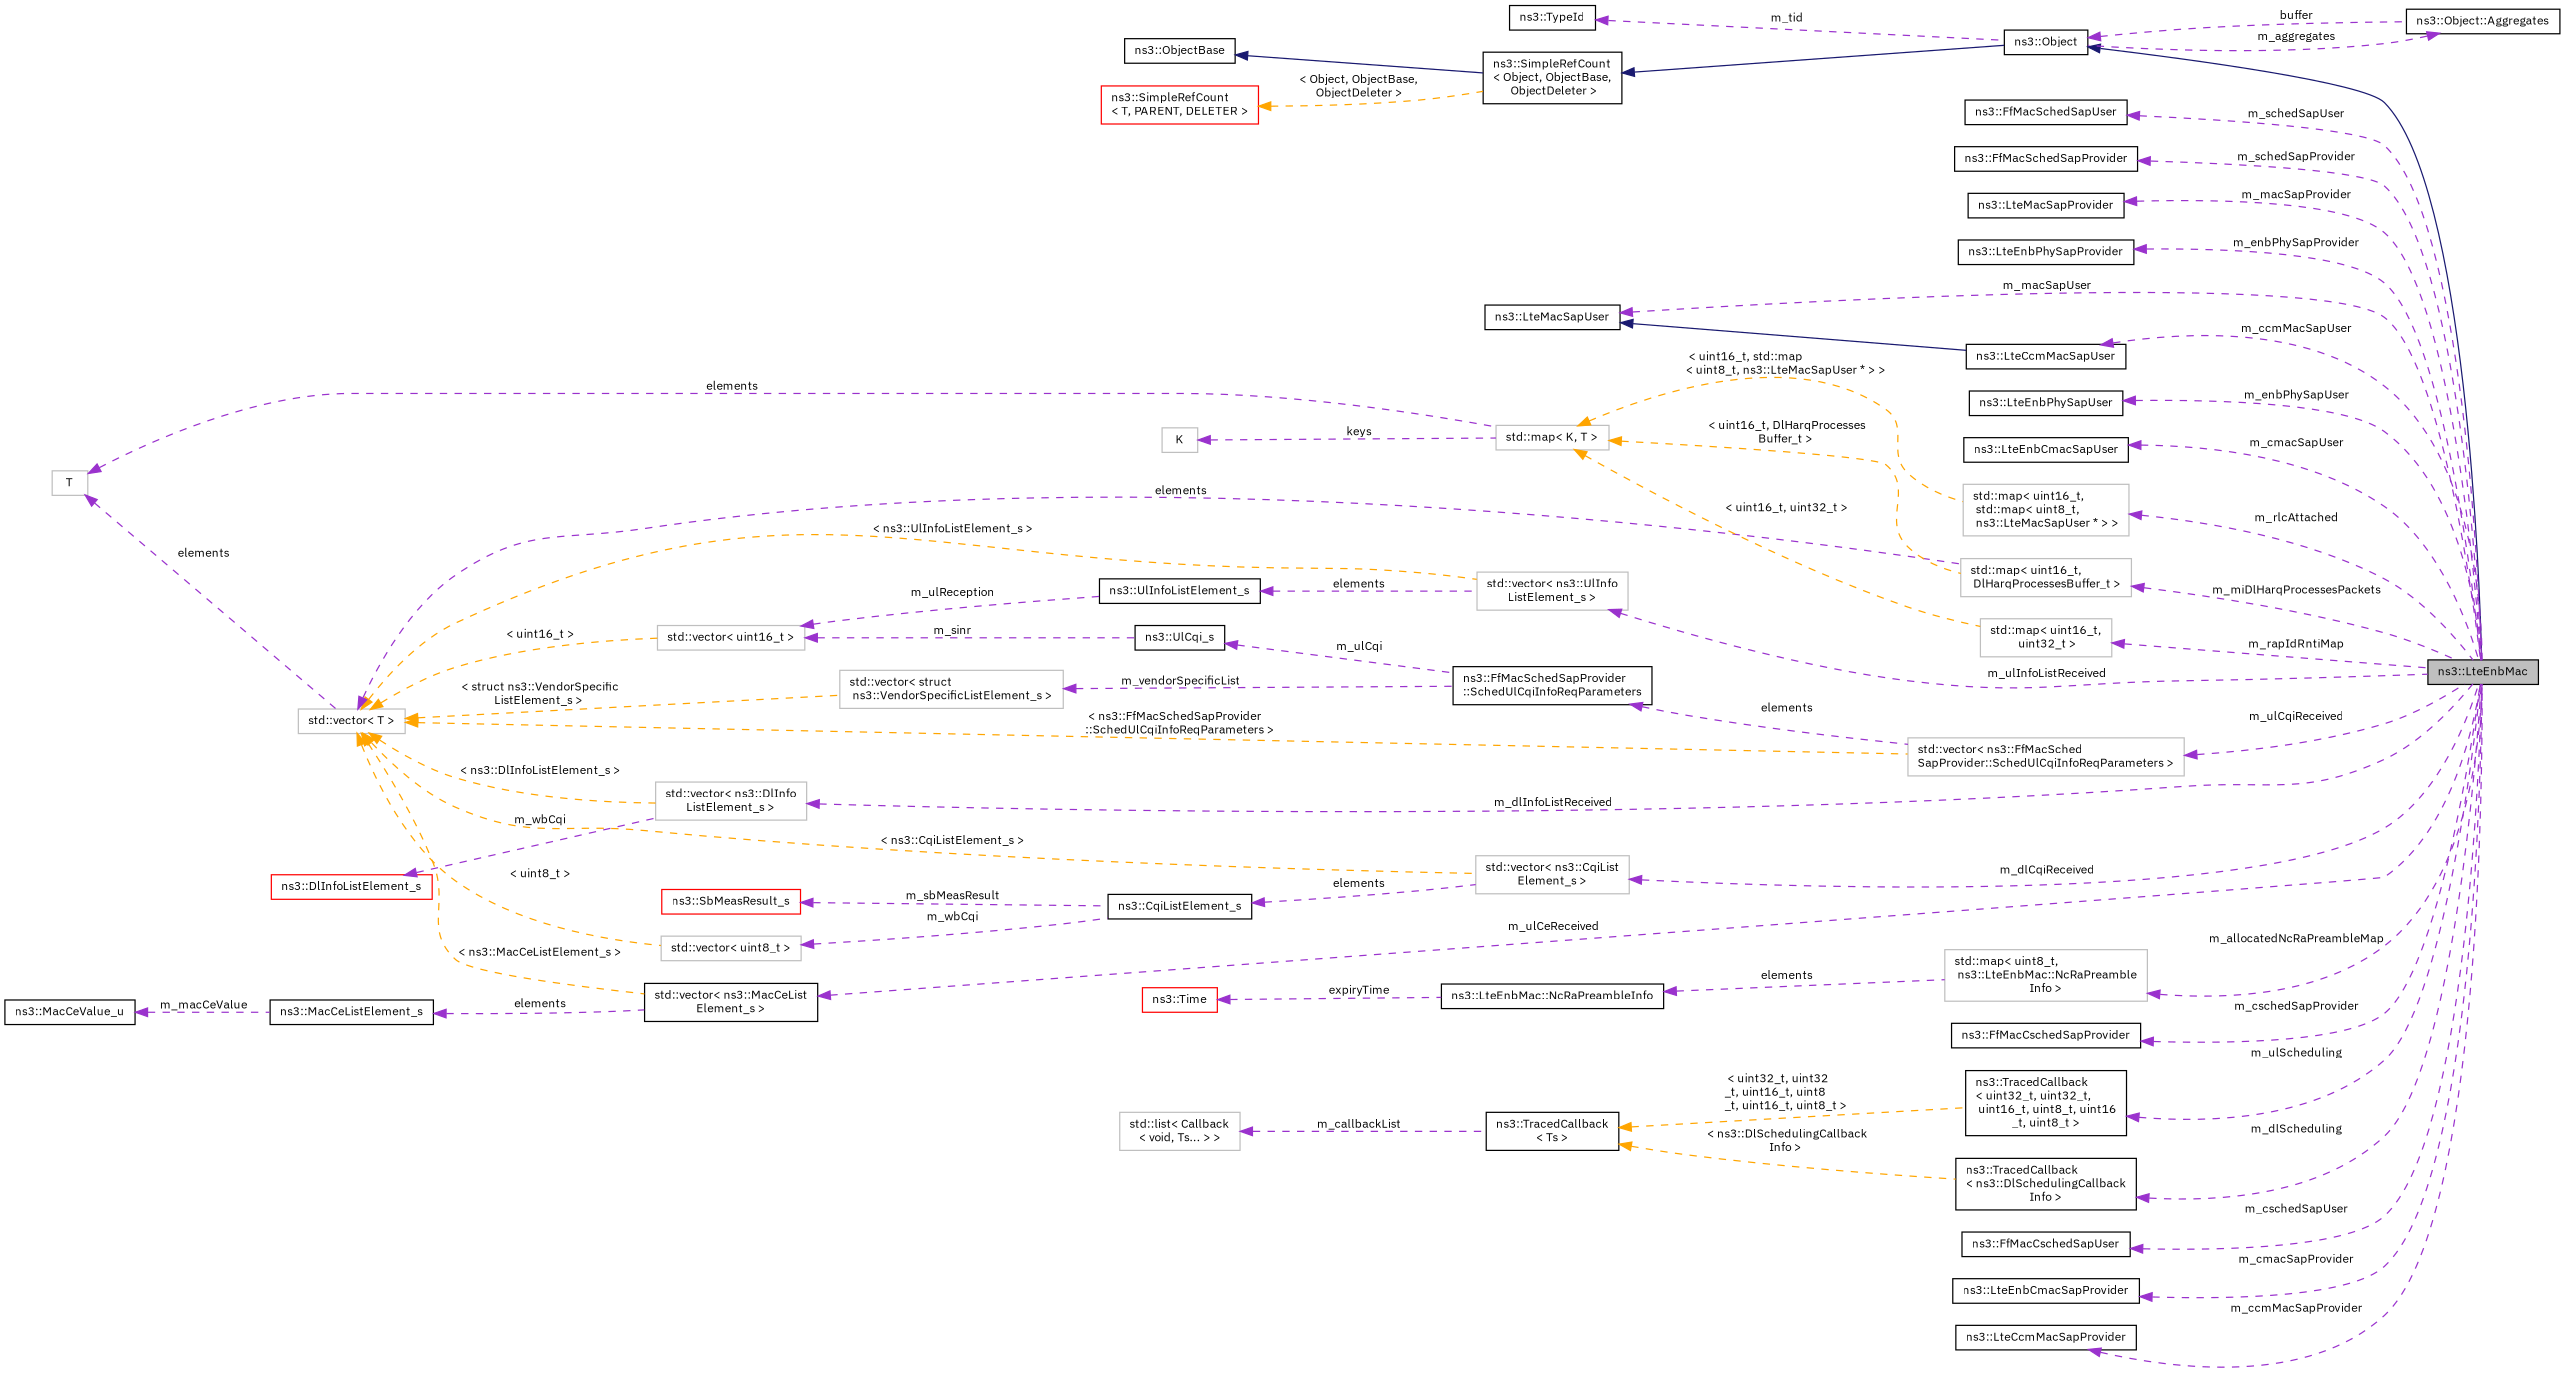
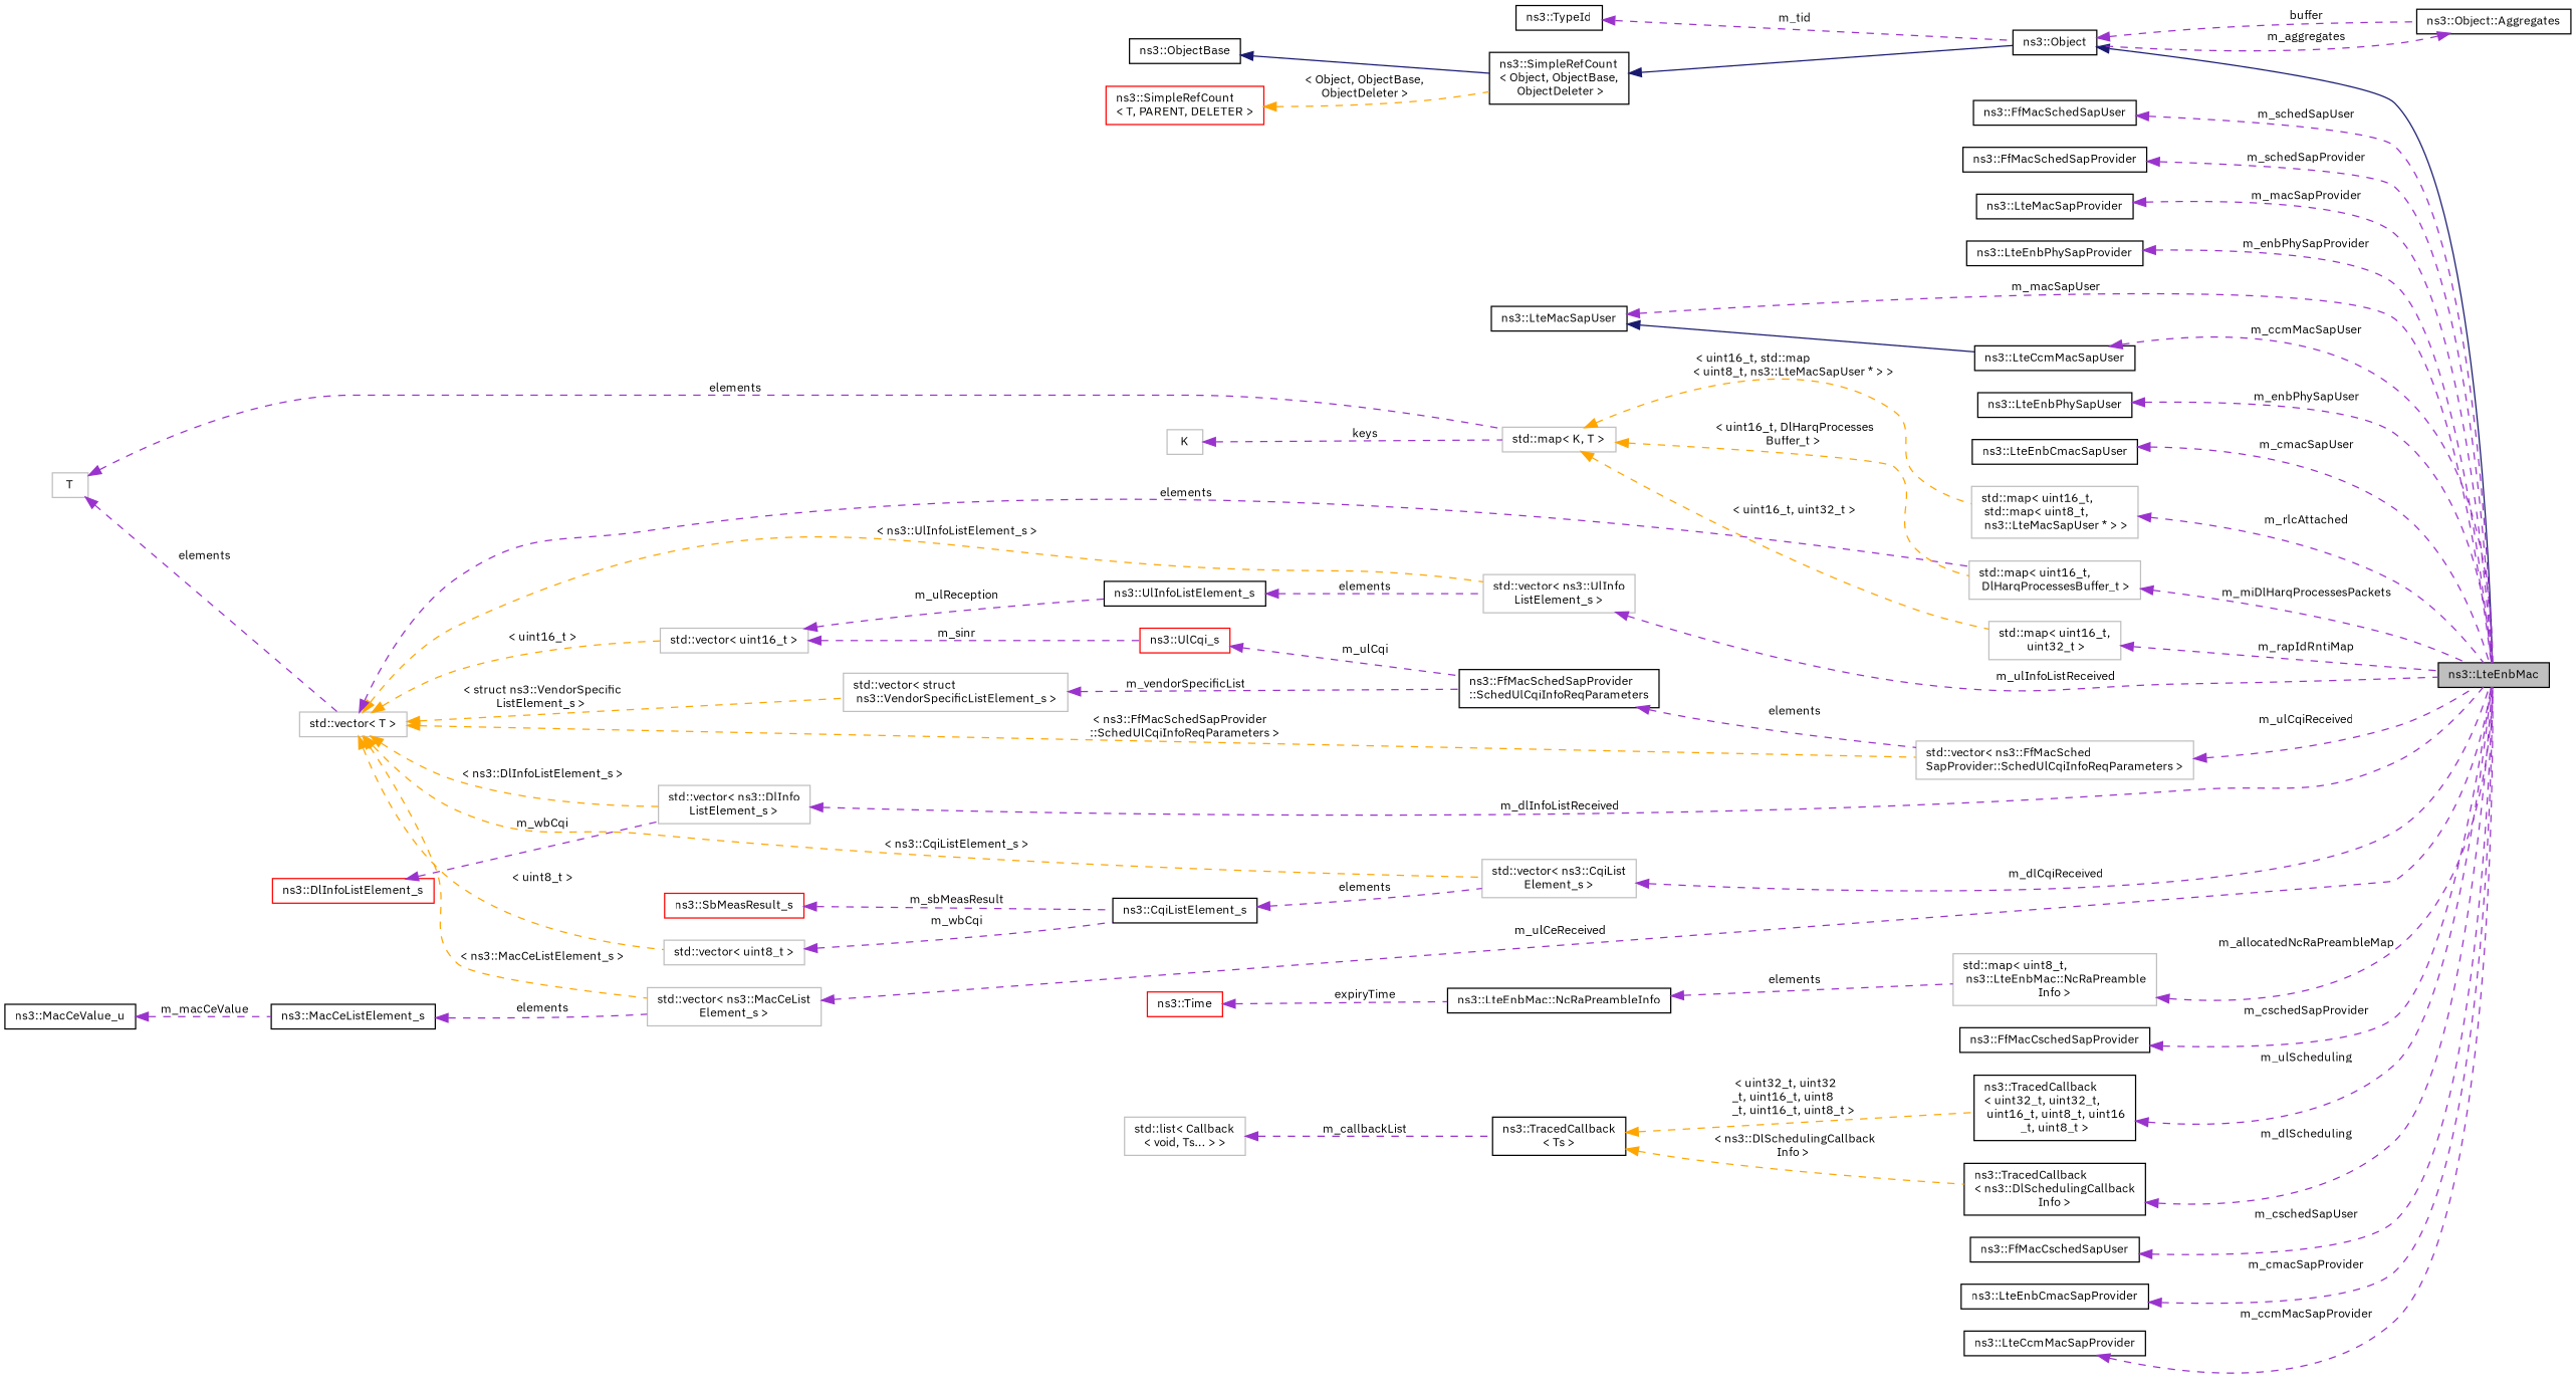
  digraph {
    fontname="IBM Plex Sans"
    rankdir=LR
    node [color=black fillcolor=white fontname="IBM Plex Sans" fontsize=10 shape=record style=filled]
    edge [color=darkorchid3 dir=back fontname="IBM Plex Sans" fontsize=10 labelfontname=Helvetica labelfontsize=10 style=dashed]
    n1 [fillcolor=grey75 fontcolor=black height=0.2 label="ns3::LteEnbMac" width=0.4]
    n2 [height=0.2 label="ns3::Object" width=0.4]
    n3 [height=0.2 label="ns3::Object::Aggregates" width=0.4]
    n4 [height=0.2 label="ns3::SimpleRefCount\l\< Object, ObjectBase,\l ObjectDeleter \>" width=0.4]
    n5 [height=0.2 label="ns3::ObjectBase" width=0.4]
    n6 [color=red height=0.2 label="ns3::SimpleRefCount\l\< T, PARENT, DELETER \>" width=0.4]
    n7 [height=0.2 label="ns3::TypeId" width=0.4]
    n8 [height=0.2 label="ns3::FfMacSchedSapUser" width=0.4]
    n9 [height=0.2 label="ns3::FfMacSchedSapProvider" width=0.4]
    n10 [height=0.2 label="ns3::LteCcmMacSapUser" width=0.4]
    n11 [height=0.2 label="ns3::LteMacSapUser" width=0.4]
    n12 [height=0.2 label="ns3::LteEnbPhySapUser" width=0.4]
    n13 [height=0.2 label="ns3::LteEnbCmacSapUser" width=0.4]
    n14 [color=grey75 height=0.2 label="std::vector\< ns3::UlInfo\lListElement_s \>" width=0.4]
    n15 [height=0.2 label="ns3::UlInfoListElement_s" width=0.4]
    n16 [color=grey75 height=0.2 label="std::vector\< uint16_t \>" width=0.4]
-   n17 [height=0.2 label="ns3::UlCqi_s" width=0.4]
+   n17 [color=red height=0.2 label="ns3::UlCqi_s" width=0.4]
    n18 [height=0.2 label="ns3::FfMacSchedSapProvider\l::SchedUlCqiInfoReqParameters" width=0.4]
    n19 [color=grey75 height=0.2 label="std::vector\< T \>" width=0.4]
    n20 [color=grey75 height=0.2 label="std::vector\< ns3::FfMacSched\lSapProvider::SchedUlCqiInfoReqParameters \>" width=0.4]
    n21 [color=grey75 height=0.2 label="std::vector\< struct\l ns3::VendorSpecificListElement_s \>" width=0.4]
    n22 [color=grey75 height=0.2 label="std::vector\< ns3::CqiList\lElement_s \>" width=0.4]
    n23 [color=grey75 height=0.2 label="std::vector\< uint8_t \>" width=0.4]
-   n24 [height=0.2 label="std::vector\< ns3::MacCeList\lElement_s \>" width=0.4]
+   n24 [color=grey75 height=0.2 label="std::vector\< ns3::MacCeList\lElement_s \>" width=0.4]
    n25 [color=grey75 height=0.2 label="std::vector\< ns3::DlInfo\lListElement_s \>" width=0.4]
    n26 [color=grey75 height=0.2 label="std::map\< uint16_t,\l DlHarqProcessesBuffer_t \>" width=0.4]
    n27 [height=0.2 label="ns3::CqiListElement_s" width=0.4]
    n28 [color=grey75 height=0.2 label=T width=0.4]
    n29 [color=grey75 height=0.2 label="std::map\< K, T \>" width=0.4]
    n30 [color=grey75 height=0.2 label="std::map\< uint16_t,\l std::map\< uint8_t,\l ns3::LteMacSapUser * \> \>" width=0.4]
    n31 [color=grey75 height=0.2 label="std::map\< uint16_t,\l uint32_t \>" width=0.4]
    n32 [color=grey75 height=0.2 label="std::map\< uint8_t,\l ns3::LteEnbMac::NcRaPreamble\lInfo \>" width=0.4]
    n33 [color=grey75 height=0.2 label=K width=0.4]
    n34 [height=0.2 label="ns3::FfMacCschedSapProvider" width=0.4]
    n35 [height=0.2 label="ns3::LteEnbMac::NcRaPreambleInfo" width=0.4]
    n36 [color=red height=0.2 label="ns3::Time" width=0.4]
    n37 [height=0.2 label="ns3::MacCeValue_u" width=0.4]
    n38 [height=0.2 label="ns3::MacCeListElement_s" width=0.4]
    n39 [color=red height=0.2 label="ns3::SbMeasResult_s" width=0.4]
    n40 [height=0.2 label="ns3::TracedCallback\l\< ns3::DlSchedulingCallback\lInfo \>" width=0.4]
    n41 [height=0.2 label="ns3::TracedCallback\l\< Ts \>" width=0.4]
    n42 [height=0.2 label="ns3::TracedCallback\l\< uint32_t, uint32_t,\l uint16_t, uint8_t, uint16\l_t, uint8_t \>" width=0.4]
    n43 [color=grey75 height=0.2 label="std::list\< Callback\l\< void, Ts... \> \>" width=0.4]
    n44 [height=0.2 label="ns3::FfMacCschedSapUser" width=0.4]
    n45 [height=0.2 label="ns3::LteEnbCmacSapProvider" width=0.4]
    n46 [color=red height=0.2 label="ns3::DlInfoListElement_s" width=0.4]
    n47 [height=0.2 label="ns3::LteCcmMacSapProvider" width=0.4]
    n48 [height=0.2 label="ns3::LteMacSapProvider" width=0.4]
    n49 [height=0.2 label="ns3::LteEnbPhySapProvider" width=0.4]
    n2 -> n1 [color=midnightblue style=solid]
    n2 -> n3 [label=" buffer"]
    n3 -> n2 [label=" m_aggregates"]
    n4 -> n2 [color=midnightblue style=solid]
    n5 -> n4 [color=midnightblue style=solid]
    n6 -> n4 [color=orange label=" \< Object, ObjectBase,\l ObjectDeleter \>"]
    n7 -> n2 [label=" m_tid"]
    n8 -> n1 [label=" m_schedSapUser"]
    n9 -> n1 [label=" m_schedSapProvider"]
    n10 -> n1 [label=" m_ccmMacSapUser"]
    n11 -> n1 [label=" m_macSapUser"]
    n11 -> n10 [color=midnightblue style=solid]
    n12 -> n1 [label=" m_enbPhySapUser"]
    n13 -> n1 [label=" m_cmacSapUser"]
    n14 -> n1 [label=" m_ulInfoListReceived"]
    n15 -> n14 [label=" elements"]
    n16 -> n15 [label=" m_ulReception"]
    n16 -> n17 [label=" m_sinr"]
    n17 -> n18 [label=" m_ulCqi"]
    n18 -> n20 [label=" elements"]
    n19 -> n14 [color=orange label=" \< ns3::UlInfoListElement_s \>"]
    n19 -> n16 [color=orange label=" \< uint16_t \>"]
    n19 -> n20 [color=orange label=" \< ns3::FfMacSchedSapProvider\l::SchedUlCqiInfoReqParameters \>"]
    n19 -> n21 [color=orange label=" \< struct ns3::VendorSpecific\lListElement_s \>"]
    n19 -> n22 [color=orange label=" \< ns3::CqiListElement_s \>"]
    n19 -> n23 [color=orange label=" \< uint8_t \>"]
    n19 -> n24 [color=orange label=" \< ns3::MacCeListElement_s \>"]
    n19 -> n25 [color=orange label=" \< ns3::DlInfoListElement_s \>"]
    n19 -> n26 [label=" elements"]
    n20 -> n1 [label=" m_ulCqiReceived"]
    n21 -> n18 [label=" m_vendorSpecificList"]
    n22 -> n1 [label=" m_dlCqiReceived"]
    n23 -> n27 [label=" m_wbCqi"]
    n24 -> n1 [label=" m_ulCeReceived"]
    n25 -> n1 [label=" m_dlInfoListReceived"]
    n26 -> n1 [label=" m_miDlHarqProcessesPackets"]
    n27 -> n22 [label=" elements"]
    n28 -> n19 [label=" elements"]
    n28 -> n29 [label=" elements"]
    n29 -> n26 [color=orange label=" \< uint16_t, DlHarqProcesses\lBuffer_t \>"]
    n29 -> n30 [color=orange label=" \< uint16_t, std::map\l\< uint8_t, ns3::LteMacSapUser * \> \>"]
    n29 -> n31 [color=orange label=" \< uint16_t, uint32_t \>"]
    n30 -> n1 [label=" m_rlcAttached"]
    n31 -> n1 [label=" m_rapIdRntiMap"]
    n32 -> n1 [label=" m_allocatedNcRaPreambleMap"]
    n33 -> n29 [label=" keys"]
    n34 -> n1 [label=" m_cschedSapProvider"]
    n35 -> n32 [label=" elements"]
    n36 -> n35 [label=" expiryTime"]
    n37 -> n38 [label=" m_macCeValue"]
    n38 -> n24 [label=" elements"]
    n39 -> n27 [label=" m_sbMeasResult"]
    n40 -> n1 [label=" m_dlScheduling"]
    n41 -> n40 [color=orange label=" \< ns3::DlSchedulingCallback\lInfo \>"]
    n41 -> n42 [color=orange label=" \< uint32_t, uint32\l_t, uint16_t, uint8\l_t, uint16_t, uint8_t \>"]
    n42 -> n1 [label=" m_ulScheduling"]
    n43 -> n41 [label=" m_callbackList"]
    n44 -> n1 [label=" m_cschedSapUser"]
    n45 -> n1 [label=" m_cmacSapProvider"]
    n46 -> n25 [label=" m_wbCqi"]
    n47 -> n1 [label=" m_ccmMacSapProvider"]
    n48 -> n1 [label=" m_macSapProvider"]
    n49 -> n1 [label=" m_enbPhySapProvider"]
  }
